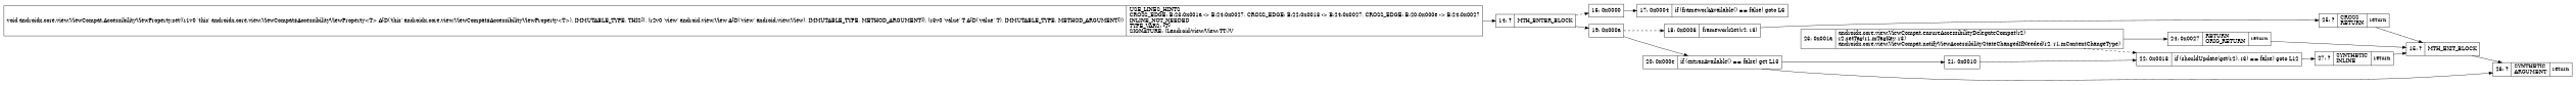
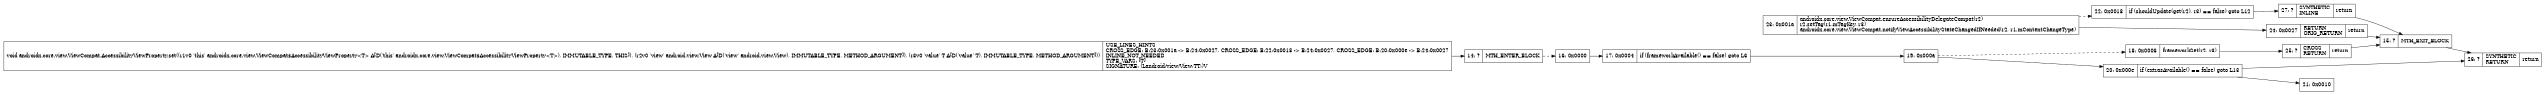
  digraph {
    rankdir=LR
    node [shape=record]
    n1 [label="{14\:\ ?|MTH_ENTER_BLOCK\l}"]
    n2 [label="{16\:\ 0x0000}"]
    n3 [label="{17\:\ 0x0004|if (frameworkAvailable() == false) goto L6\l}"]
    n4 [label="{19\:\ 0x000a}"]
    n5 [label="{18\:\ 0x0006|frameworkSet(r2, r3)\l}"]
    n6 [label="{25\:\ ?|CROSS\lRETURN\l|return\l}"]
-   n7 [label="{20\:\ 0x000e|if (extrasAvailable() == false) get L13\l}"]
+   n7 [label="{20\:\ 0x000e|if (extrasAvailable() == false) goto L13\l}"]
    n8 [label="{15\:\ ?|MTH_EXIT_BLOCK\l}"]
-   n9 [label="{26\:\ ?|SYNTHETIC\lARGUMENT\l|return\l}"]
+   n9 [label="{26\:\ ?|SYNTHETIC\lRETURN\l|return\l}"]
    n10 [label="{21\:\ 0x0010}"]
    n11 [label="{22\:\ 0x0018|if (shouldUpdate(get(r2), r3) == false) goto L12\l}"]
    n12 [label="{27\:\ ?|SYNTHETIC\lINLINE\l|return\l}"]
    n13 [label="{23\:\ 0x001a|androidx.core.view.ViewCompat.ensureAccessibilityDelegateCompat(r2)\lr2.setTag(r1.mTagKey, r3)\landroidx.core.view.ViewCompat.notifyViewAccessibilityStateChangedIfNeeded(r2, r1.mContentChangeType)\l}"]
    n14 [label="{24\:\ 0x0027|RETURN\lORIG_RETURN\l|return\l}"]
    n15 [label="{void androidx.core.view.ViewCompat.AccessibilityViewProperty.set((r1v0 'this' androidx.core.view.ViewCompat$AccessibilityViewProperty\<T\> A[D('this' androidx.core.view.ViewCompat$AccessibilityViewProperty\<T\>), IMMUTABLE_TYPE, THIS]), (r2v0 'view' android.view.View A[D('view' android.view.View), IMMUTABLE_TYPE, METHOD_ARGUMENT]), (r3v0 'value' T A[D('value' T), IMMUTABLE_TYPE, METHOD_ARGUMENT]))  | USE_LINES_HINTS\lCROSS_EDGE: B:23:0x001a \-\> B:24:0x0027, CROSS_EDGE: B:22:0x0018 \-\> B:24:0x0027, CROSS_EDGE: B:20:0x000e \-\> B:24:0x0027\lINLINE_NOT_NEEDED\lTYPE_VARS: [T]\lSIGNATURE: (Landroid\/view\/View;TT;)V\l}"]
    n1 -> n2 [style=dashed]
    n2 -> n3
-   n1 -> n4
+   n3 -> n4
    n4 -> n5 [style=dashed]
    n4 -> n7
    n5 -> n6
    n6 -> n8
    n7 -> n9
    n7 -> n10 [style=solid]
    n8 -> n9
-   n10 -> n11
    n11 -> n12
    n12 -> n8
    n13 -> n11 [style=dashed]
    n13 -> n14
    n14 -> n8
    n15 -> n1
  }
